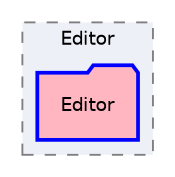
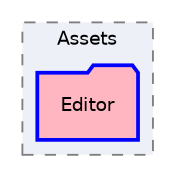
  digraph {
    compound=true
    rankdir=LR
    n1 [color=blue fillcolor=lightpink fontname=Helvetica fontsize=10 label=Editor shape=folder style="filled,bold,"]
    subgraph cluster_1 {
      bgcolor="#edf0f7"
      fontname=Helvetica
      fontsize=10
-     label=Editor
+     label=Assets
      pencolor=grey50
      style="filled,dashed,"
      n1
    }
  }
